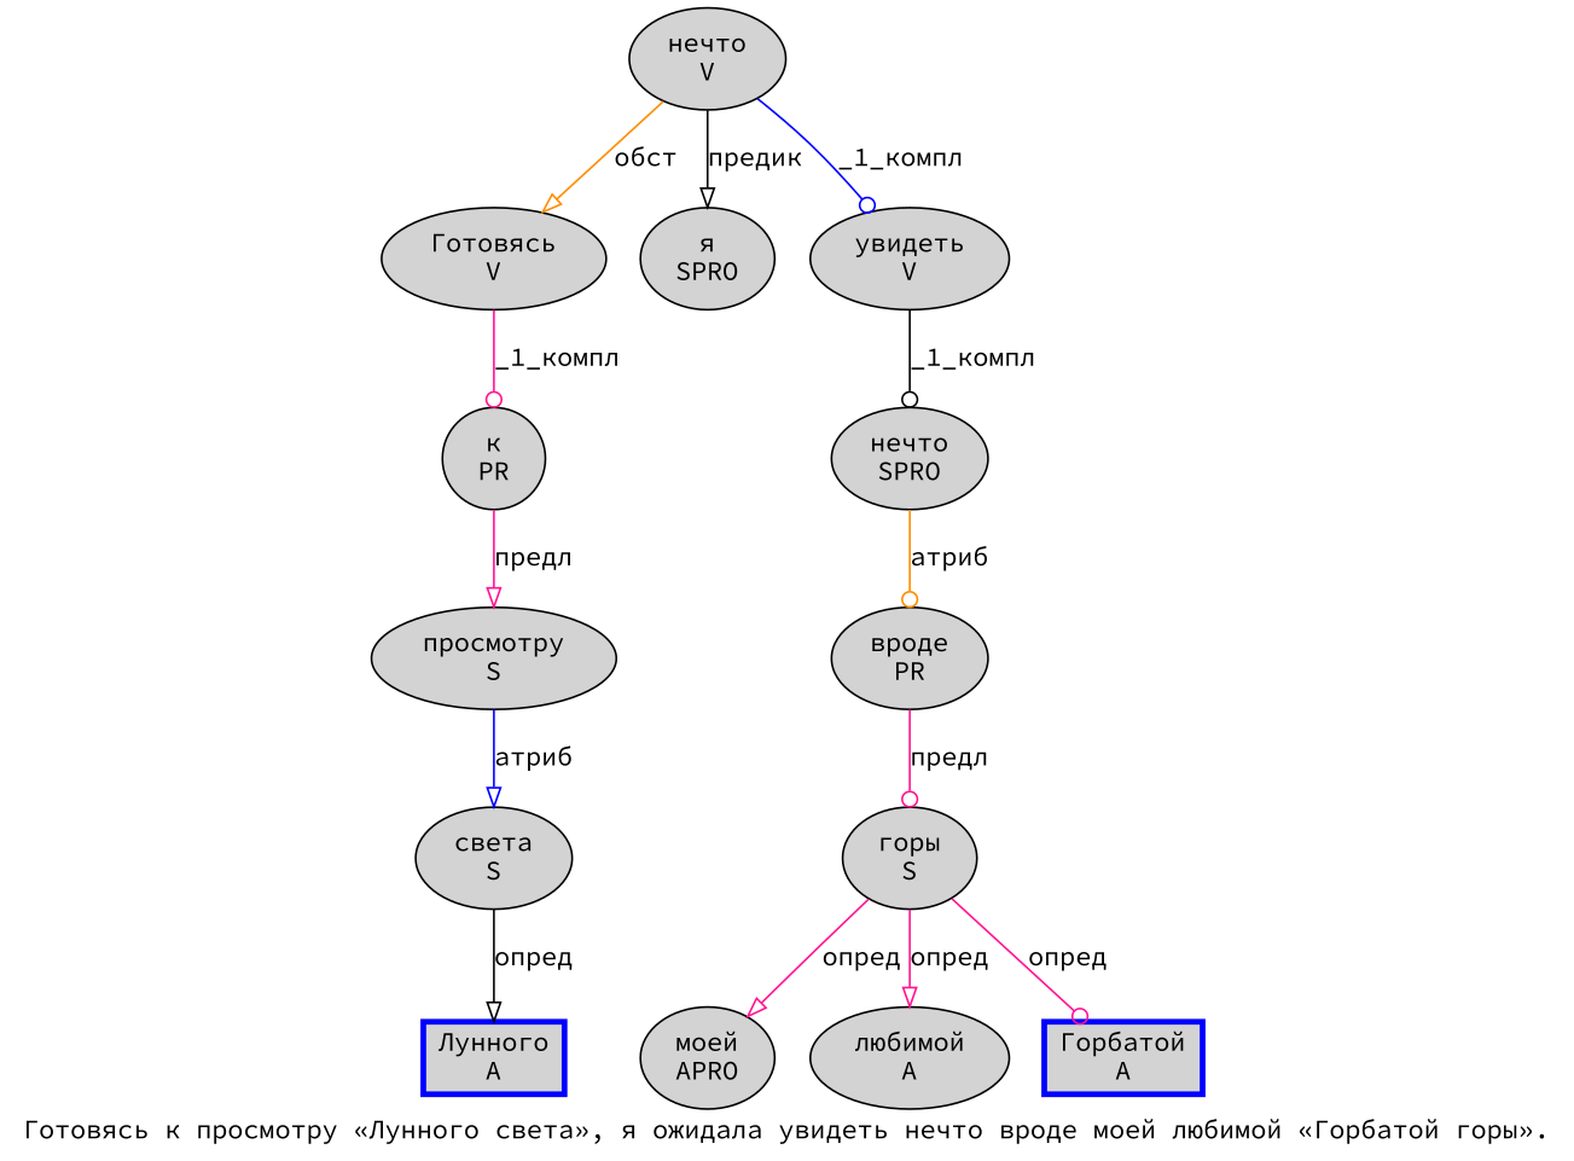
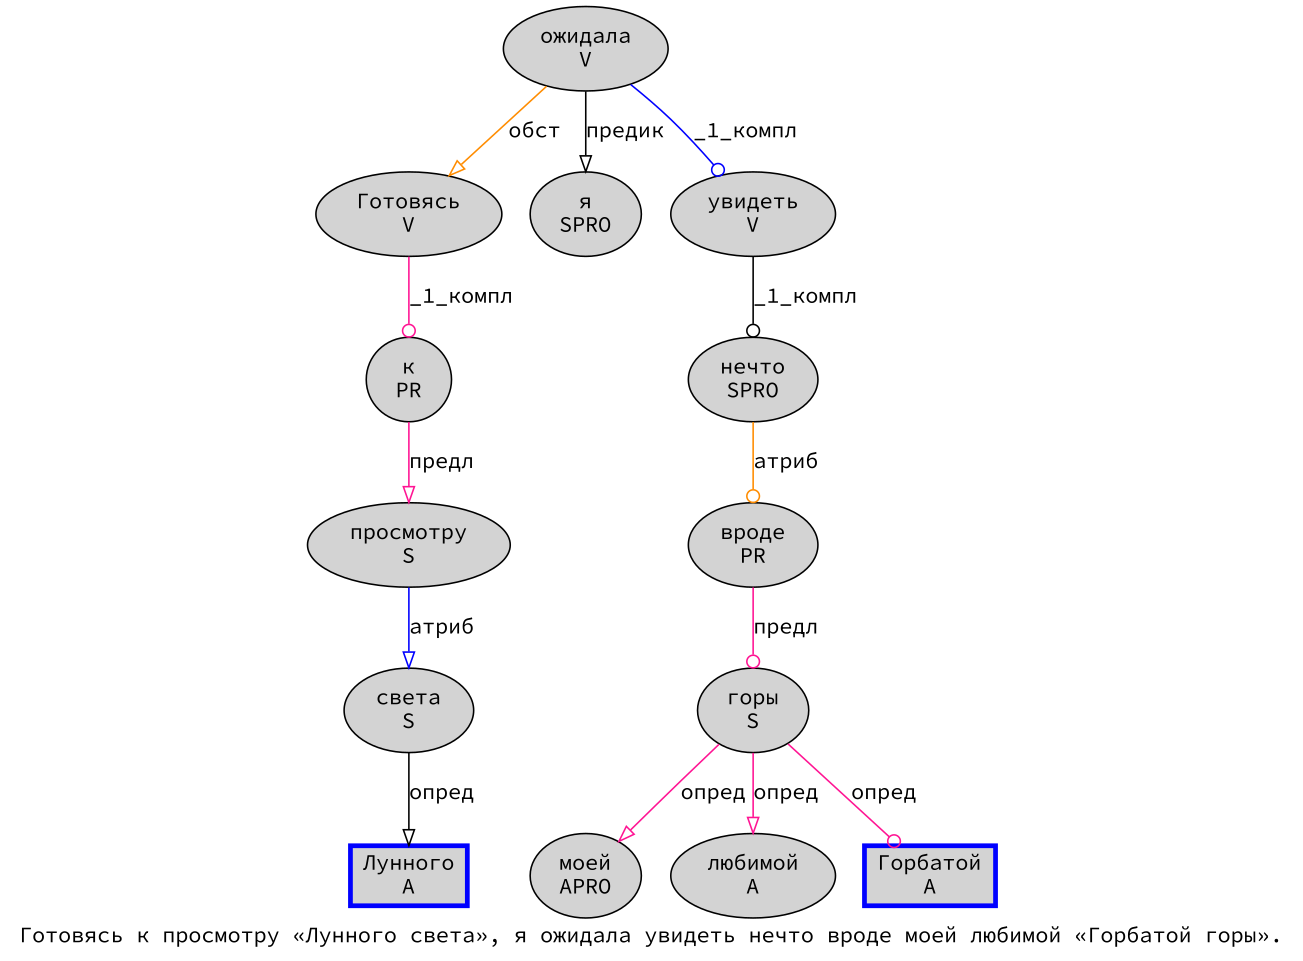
  digraph {
    fontname="Source Code Pro"
    label="Готовясь к просмотру «Лунного света», я ожидала увидеть нечто вроде моей любимой «Горбатой горы»."
    node [fillcolor=lightgray fontname="Source Code Pro" penwidth=1 shape=ellipse style=filled]
    edge [arrowhead=onormal color=deeppink fontname="Source Code Pro"]
    n1 [label="Готовясь\nV"]
    n2 [label="к\nPR"]
    n3 [label="просмотру\nS"]
    n4 [label="света\nS"]
    n5 [color=blue label="Лунного\nA" penwidth=3 shape=box]
    n6 [label="я\nSPRO"]
-   n7 [label="нечто\nV"]
+   n7 [label="ожидала\nV"]
    n8 [label="увидеть\nV"]
    n9 [label="нечто\nSPRO"]
    n10 [label="вроде\nPR"]
    n11 [label="горы\nS"]
    n12 [label="моей\nAPRO"]
    n13 [label="любимой\nA"]
    n14 [color=blue label="Горбатой\nA" penwidth=3 shape=box]
    n1 -> n2 [arrowhead=odot label="_1_компл"]
    n2 -> n3 [label="предл"]
    n3 -> n4 [color=blue label="атриб"]
    n4 -> n5 [color=black label="опред"]
    n7 -> n1 [color=darkorange label="обст"]
    n7 -> n6 [color=black label="предик"]
    n7 -> n8 [arrowhead=odot color=blue label="_1_компл"]
    n8 -> n9 [arrowhead=odot color=black label="_1_компл"]
    n9 -> n10 [arrowhead=odot color=darkorange label="атриб"]
    n10 -> n11 [arrowhead=odot label="предл"]
    n11 -> n12 [label="опред"]
    n11 -> n13 [label="опред"]
    n11 -> n14 [arrowhead=odot label="опред"]
  }
